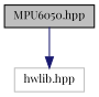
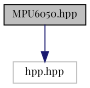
  digraph {
    fontname="Playfair Display"
    node [fontname="Playfair Display" fontsize=10 shape=record style=filled]
    n1 [color=black fillcolor=grey75 fontcolor=black height=0.2 label="MPU6050.hpp" width=0.4]
-   n2 [color=grey75 fillcolor=white height=0.2 label="hwlib.hpp" width=0.4]
+   n2 [color=grey75 fillcolor=white height=0.2 label="hpp.hpp" width=0.4]
    n1 -> n2 [color=midnightblue fontname="Playfair Display" fontsize=10 labelfontname=Helvetica labelfontsize=10 style=solid]
  }
